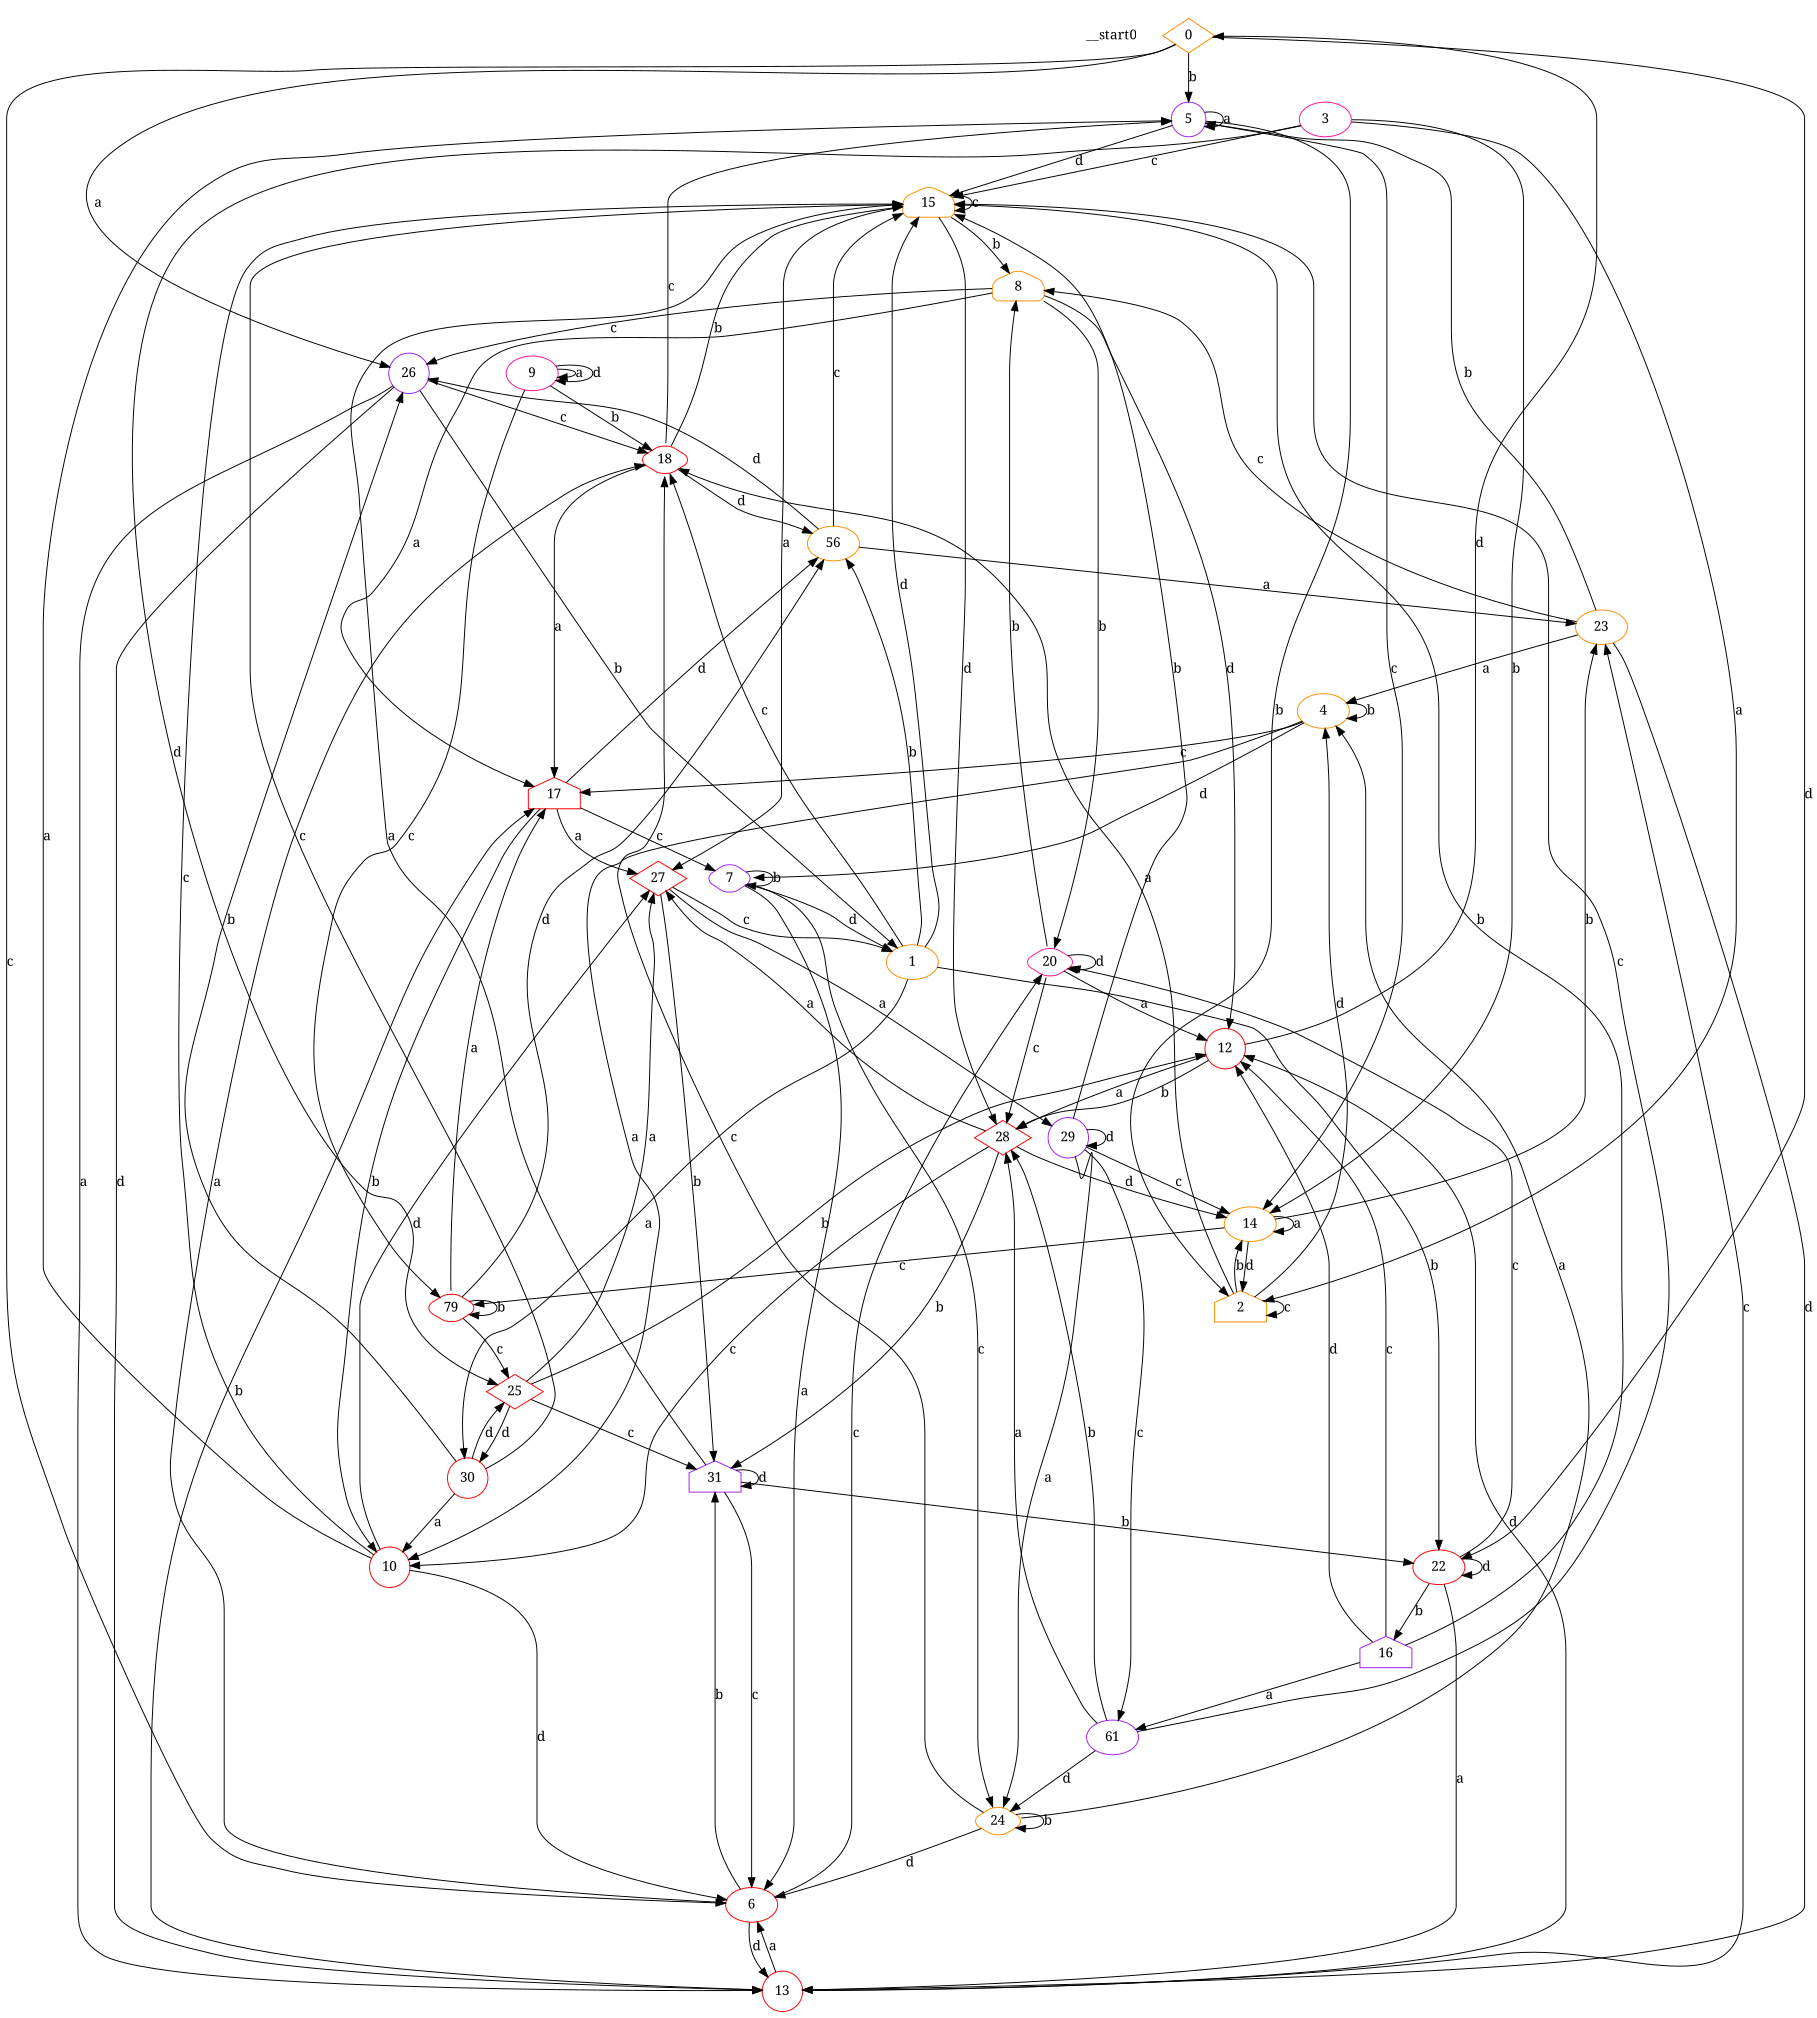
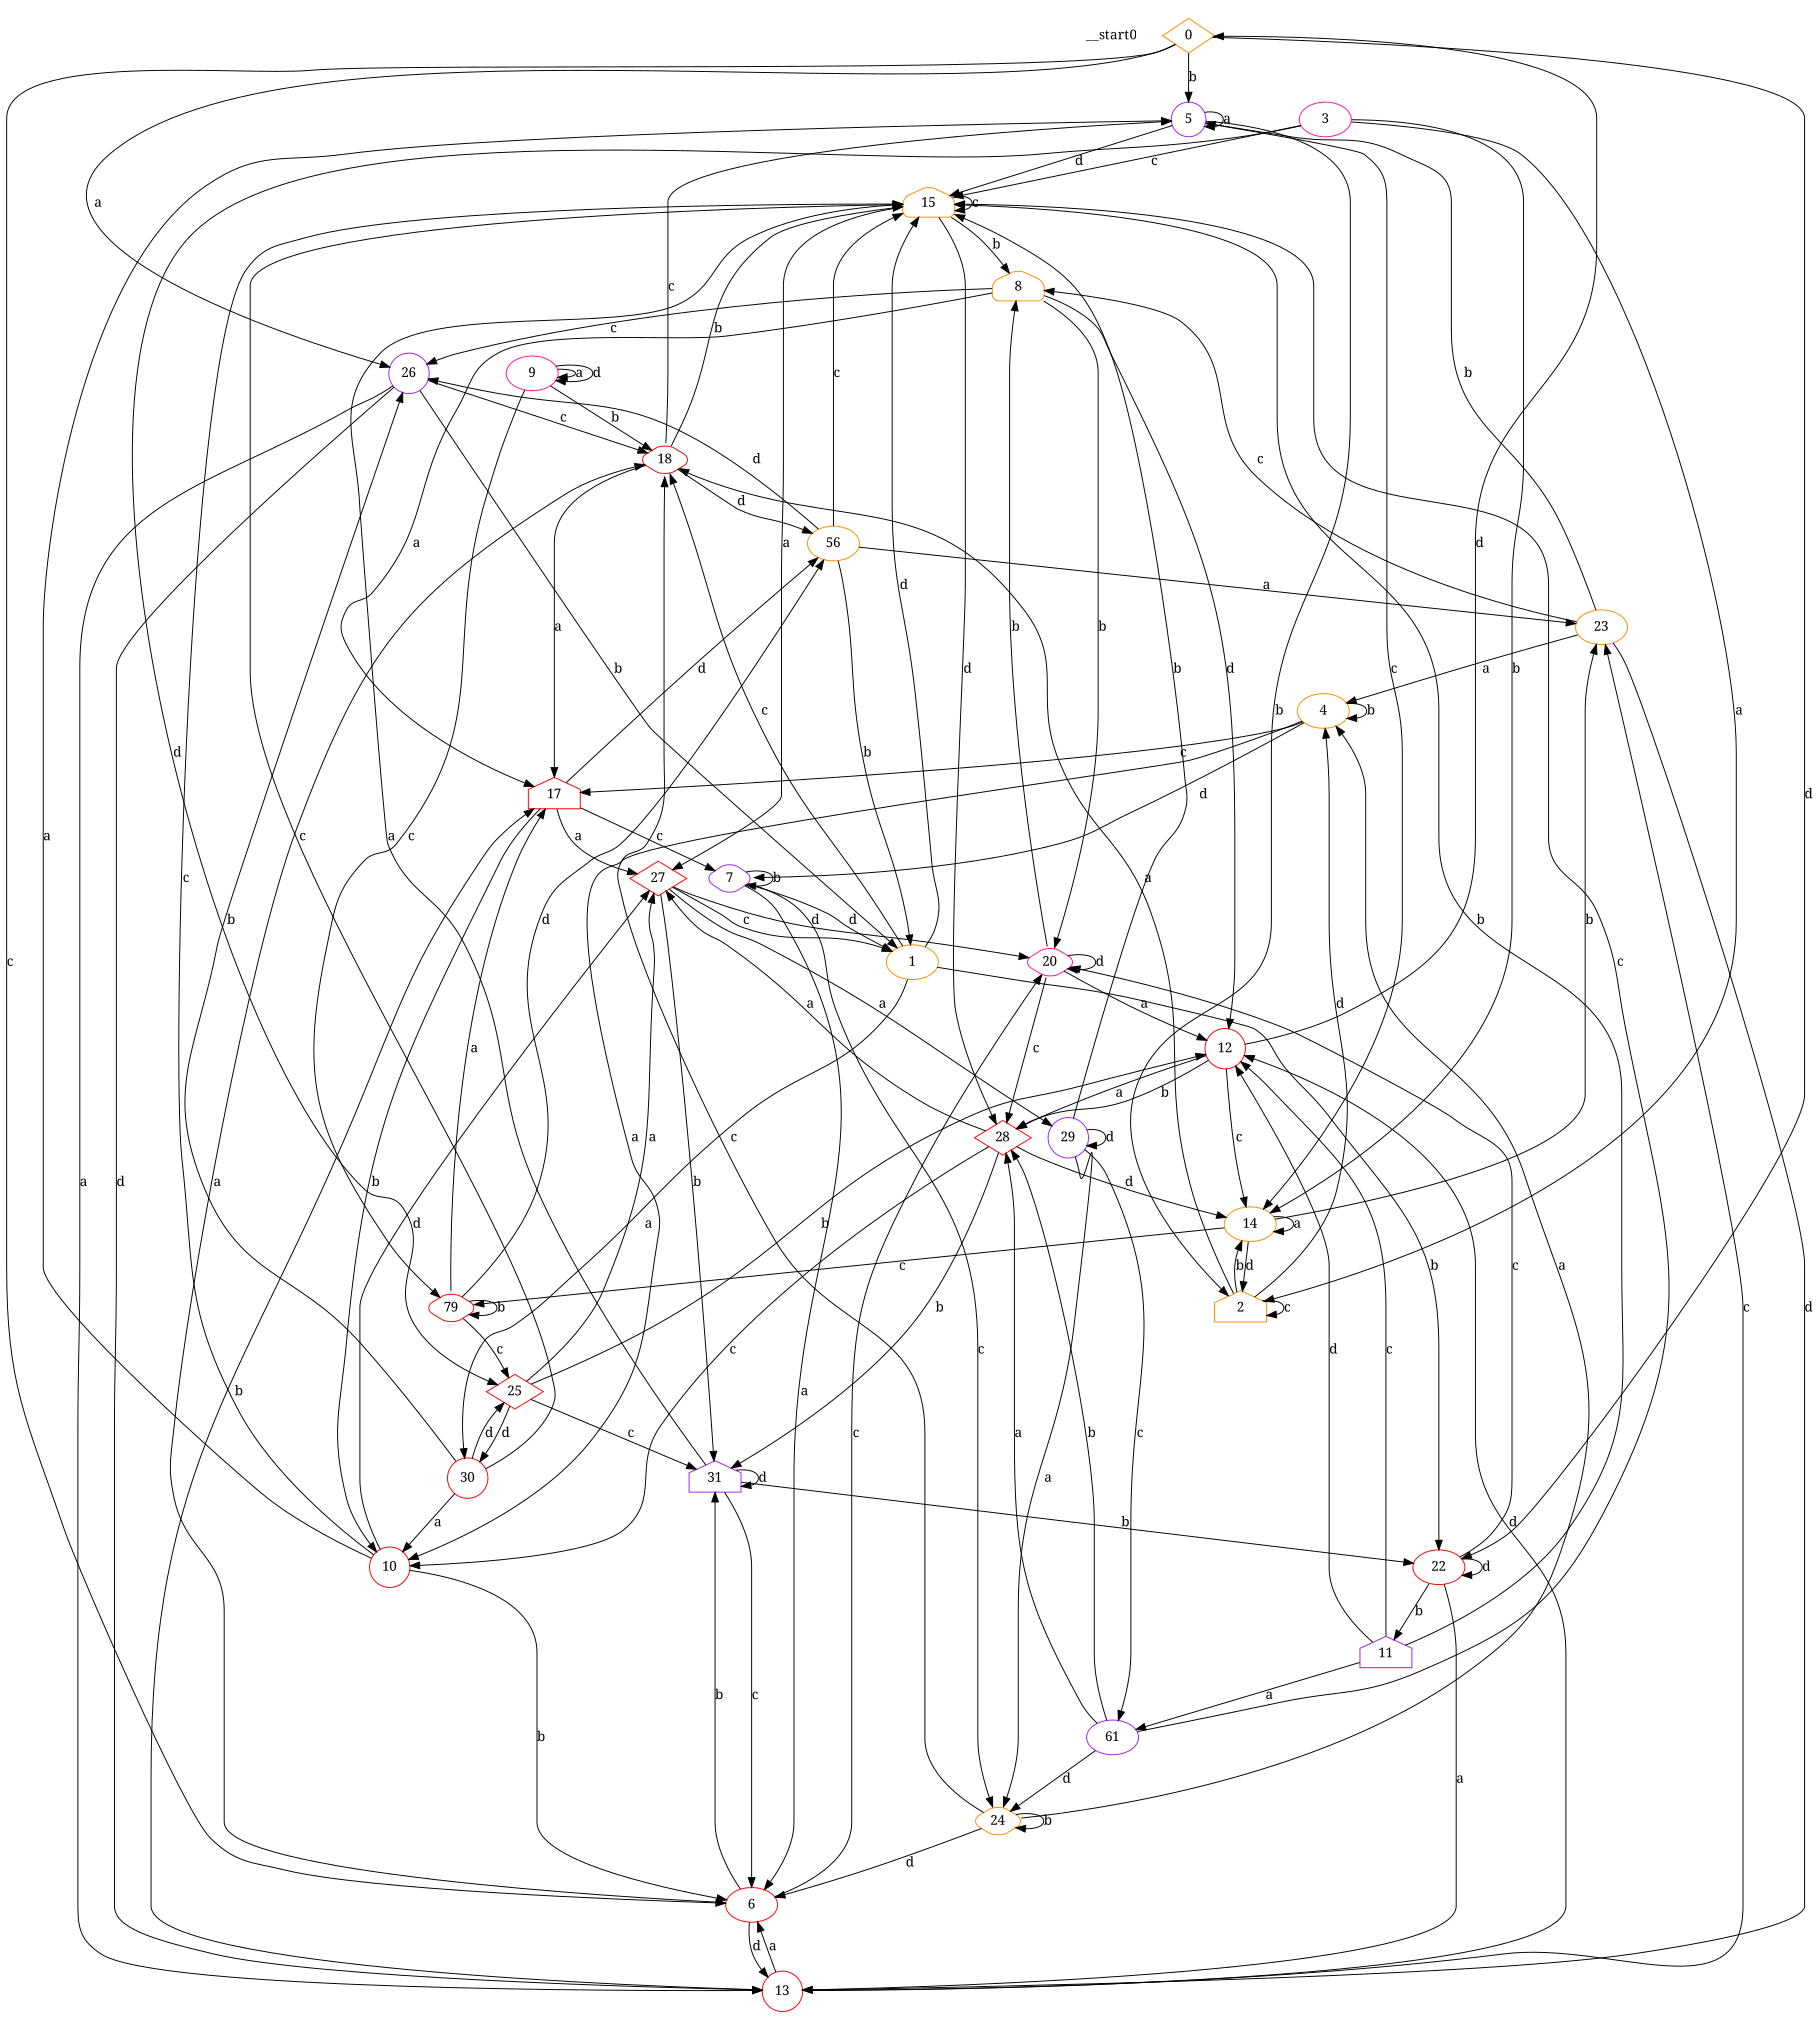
  digraph {
    fontname="Noto Serif"
    rankdir=TB
    node [color=red fontname="Noto Serif" shape=ellipse fillcolor=white style=filled]
    edge [fontname="Noto Serif"]
    __start0 [color=darkorange shape=none fillcolor="" style=""]
    n2 [color=darkorange label=0 shape=diamond]
    n3 [color=purple label=5 shape=circle]
    n4 [label=6]
    n5 [label=22 style="rounded,filled"]
    n6 [color=purple label=26 shape=circle]
    n7 [color=darkorange label=15 shape=house style="rounded,filled"]
    n8 [color=darkorange label=2 shape=house]
    n9 [color=darkorange label=14 style="rounded,filled"]
    n10 [label=18 shape=diamond style="rounded,filled"]
    n11 [label=13 shape=circle]
    n12 [color=deeppink label=20 shape=diamond style="rounded,filled"]
    n13 [color=purple label=31 shape=house]
-   n14 [color=purple label=16 shape=house]
+   n14 [color=purple label=11 shape=house]
    n15 [color=darkorange label=1]
    n16 [label=30 shape=circle style="rounded,filled"]
    n17 [color=darkorange label=8 shape=house style="rounded,filled"]
    n18 [label=27 shape=diamond]
    n19 [label=28 shape=diamond]
    n20 [label=17 shape=house]
    n21 [color=darkorange label=56]
    n22 [label=25 shape=diamond]
    n23 [label=10 shape=circle style="rounded,filled"]
    n24 [color=darkorange label=4]
    n25 [color=purple label=7 shape=diamond style="rounded,filled"]
    n26 [label=79 shape=diamond style="rounded,filled"]
    n27 [color=darkorange label=23 style="rounded,filled"]
    n28 [color=deeppink label=3 style="rounded,filled"]
    n29 [label=12 shape=circle style="rounded,filled"]
    n30 [color=darkorange label=24 shape=diamond style="rounded,filled"]
    n31 [color=deeppink label=9 style="rounded,filled"]
    n32 [color=purple label=29 shape=circle]
    n33 [color=purple label=61]
    n2 -> n3 [label=b]
    n2 -> n4 [label=c]
    n2 -> n5 [label=d]
    n2 -> n6 [label=a]
    n3 -> n3 [label=a]
    n3 -> n7 [label=d]
    n3 -> n8 [label=b]
    n3 -> n9 [label=c]
    n4 -> n10 [label=a]
    n4 -> n11 [label=d]
    n4 -> n12 [label=c]
    n4 -> n13 [label=b]
    n5 -> n5 [label=d]
    n5 -> n11 [label=a]
    n5 -> n12 [label=c]
    n5 -> n14 [label=b]
    n6 -> n10 [label=c]
    n6 -> n11 [label=a]
    n6 -> n11 [label=d]
    n6 -> n15 [label=b]
    n7 -> n7 [label=c]
    n7 -> n17 [label=b]
    n7 -> n18 [label=a]
    n7 -> n19 [label=d]
    n8 -> n8 [label=c]
    n8 -> n9 [label=b]
    n8 -> n10 [label=a]
    n8 -> n24 [label=d]
    n9 -> n8 [label=d]
    n9 -> n9 [label=a]
    n9 -> n26 [label=c]
    n9 -> n27 [label=b]
    n10 -> n3 [label=c]
    n10 -> n7 [label=b]
    n10 -> n20 [label=a]
    n10 -> n21 [label=d]
    n11 -> n4 [label=a]
    n11 -> n20 [label=b]
    n11 -> n27 [label=c]
    n11 -> n29 [label=d]
    n12 -> n12 [label=d]
    n12 -> n17 [label=b]
    n12 -> n19 [label=c]
    n12 -> n29 [label=a]
    n13 -> n4 [label=c]
    n13 -> n5 [label=b]
    n13 -> n7 [label=a]
    n13 -> n13 [label=d]
    n14 -> n7 [label=b]
    n14 -> n29 [label=c]
    n14 -> n29 [label=d]
    n14 -> n33 [label=a]
    n15 -> n5 [label=b]
    n15 -> n7 [label=d]
    n15 -> n10 [label=c]
    n15 -> n16 [label=a]
    n16 -> n6 [label=b]
    n16 -> n7 [label=c]
    n16 -> n22 [label=d]
    n16 -> n23 [label=a]
    n17 -> n6 [label=c]
    n17 -> n12 [label=b]
    n17 -> n20 [label=a]
    n17 -> n29 [label=d]
+   n18 -> n12 [label=d]
    n18 -> n13 [label=b]
    n18 -> n15 [label=c]
    n18 -> n32 [label=a]
    n19 -> n9 [label=d]
    n19 -> n13 [label=b]
    n19 -> n18 [label=a]
    n19 -> n23 [label=c]
    n20 -> n18 [label=a]
    n20 -> n21 [label=d]
    n20 -> n23 [label=b]
    n20 -> n25 [label=c]
    n21 -> n6 [label=d]
    n21 -> n7 [label=c]
-   n15 -> n21 [label=b]
+   n21 -> n15 [label=b]
    n21 -> n27 [label=a]
    n22 -> n13 [label=c]
    n22 -> n16 [label=d]
    n22 -> n18 [label=a]
    n22 -> n29 [label=b]
    n23 -> n3 [label=a]
-   n23 -> n4 [label=d]
+   n23 -> n4 [label=b]
    n23 -> n7 [label=c]
    n23 -> n18 [label=d]
    n24 -> n20 [label=c]
    n24 -> n23 [label=a]
    n24 -> n24 [label=b]
    n24 -> n25 [label=d]
    n25 -> n4 [label=a]
    n25 -> n15 [label=d]
    n25 -> n25 [label=b]
    n25 -> n30 [label=c]
    n26 -> n20 [label=a]
    n26 -> n21 [label=d]
    n26 -> n22 [label=c]
    n26 -> n26 [label=b]
    n27 -> n3 [label=b]
    n27 -> n11 [label=d]
    n27 -> n17 [label=c]
    n27 -> n24 [label=a]
    n28 -> n7 [label=c]
    n28 -> n8 [label=a]
    n28 -> n9 [label=b]
    n28 -> n22 [label=d]
    n29 -> n2 [label=d]
-   n32 -> n9 [label=c]
+   n29 -> n9 [label=c]
    n29 -> n19 [label=a]
    n29 -> n19 [label=b]
    n30 -> n4 [label=d]
    n30 -> n10 [label=c]
    n30 -> n24 [label=a]
    n30 -> n30 [label=b]
    n31 -> n10 [label=b]
    n31 -> n26 [label=c]
    n31 -> n31 [label=a]
    n31 -> n31 [label=d]
    n32 -> n7 [label=b]
    n32 -> n30 [label=a]
    n32 -> n32 [label=d]
    n32 -> n33 [label=c]
    n33 -> n7 [label=c]
    n33 -> n19 [label=a]
    n33 -> n19 [label=b]
    n33 -> n30 [label=d]
  }
